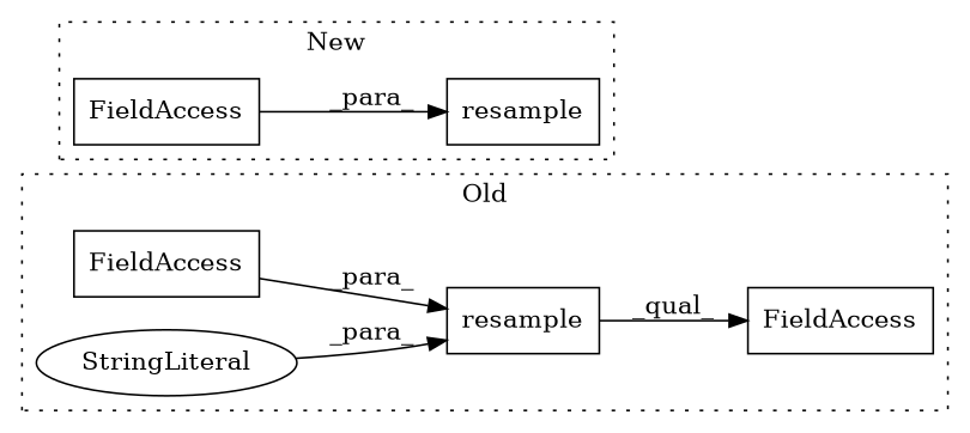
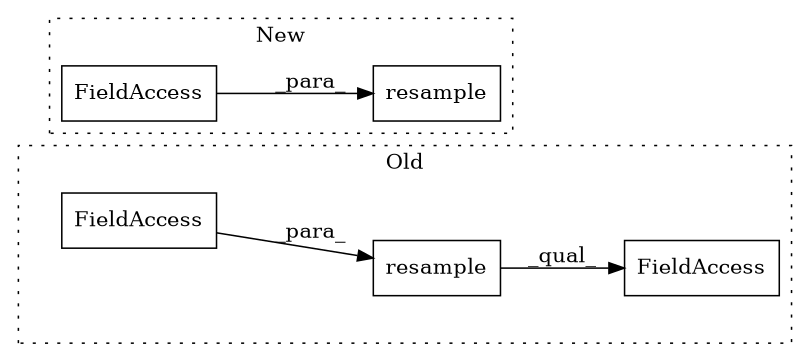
  digraph {
    rankdir=LR
    node [a=22 l="9,1" shape=box]
    n1 [a=32 label=resample s="3267,3318"]
    n2 [l=7 label=FieldAccess s=3276]
-   n3 [a=45 l=13 label=StringLiteral s=3305 shape=ellipse]
    n4 [l=62 label=FieldAccess s=3259]
    n5 [a=32 label=resample s="3280,3315"]
    n6 [l=11 label=FieldAccess s=3304]
    subgraph cluster_1 {
      label=Old
      style=dotted
      n1
      n2
-     n3
      n4
    }
    subgraph cluster_2 {
      label=New
      style=dotted
      n5
      n6
    }
    n1 -> n4 [label=_qual_]
    n2 -> n1 [label=_para_]
-   n3 -> n1 [label=_para_]
    n6 -> n5 [label=_para_]
  }
